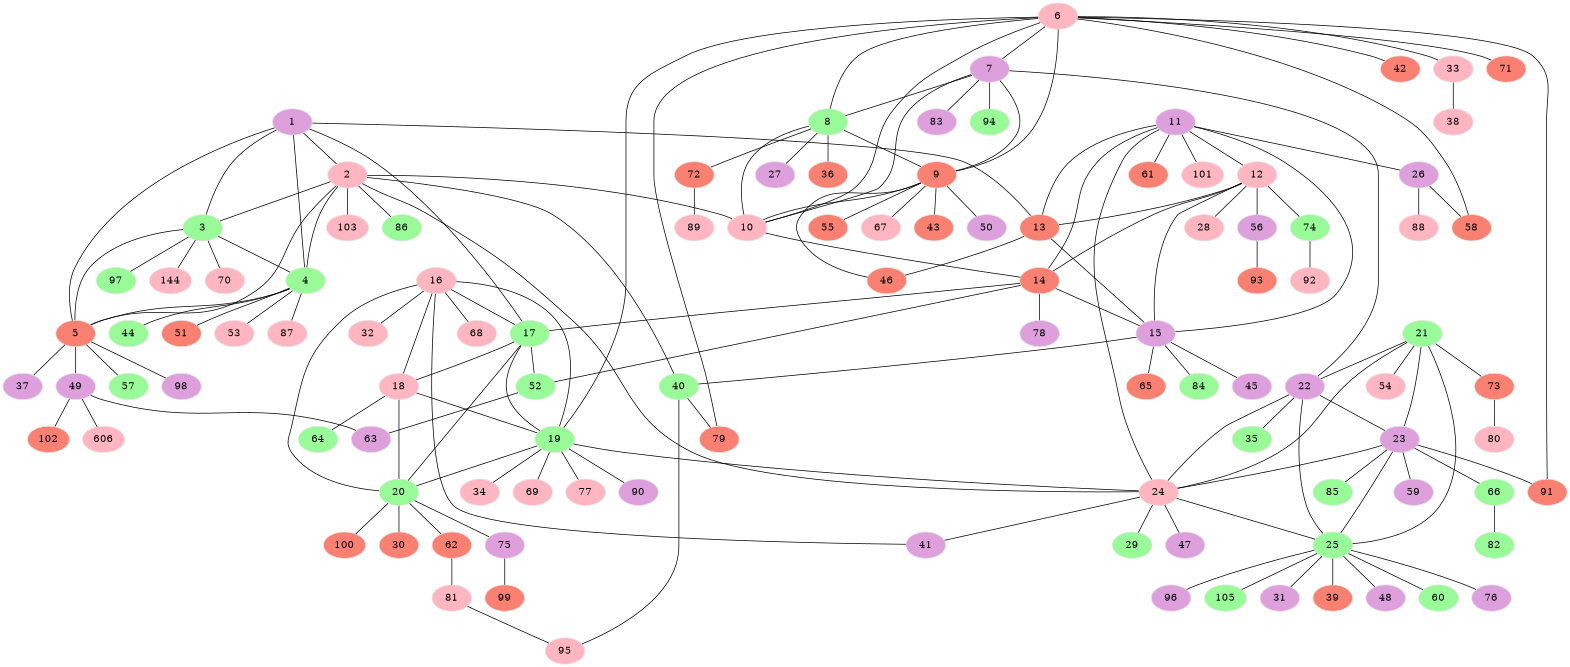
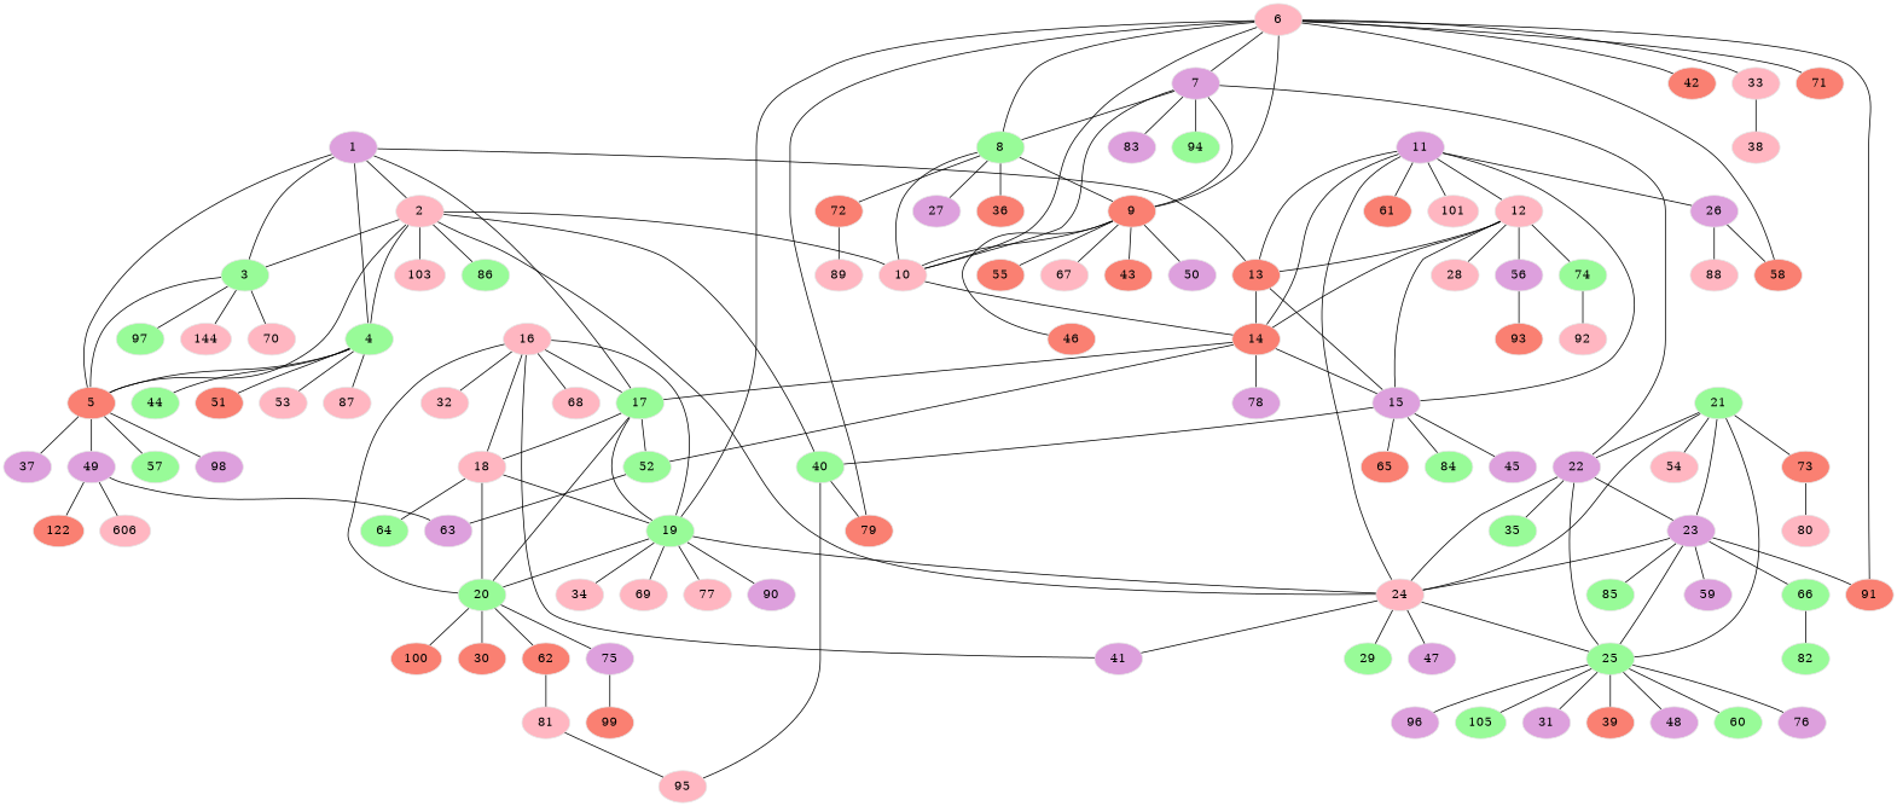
  graph {
    node [color=gray90 fillcolor=lightpink style=filled]
    1 [fillcolor=plum]
    2
    3 [fillcolor=palegreen]
    4 [fillcolor=palegreen]
    5 [fillcolor=salmon]
    13 [fillcolor=salmon]
    17 [fillcolor=palegreen]
    10
    24
    40 [fillcolor=palegreen]
    86 [fillcolor=palegreen]
    103
    70
    97 [fillcolor=palegreen]
    n15 [label=144]
    44 [fillcolor=palegreen]
    51 [fillcolor=salmon]
    53
    87
    37 [fillcolor=plum]
    49 [fillcolor=plum]
    57 [fillcolor=palegreen]
    98 [fillcolor=plum]
    14 [fillcolor=salmon]
    15 [fillcolor=plum]
    19 [fillcolor=palegreen]
    52 [fillcolor=palegreen]
    18
    20 [fillcolor=palegreen]
    41 [fillcolor=plum]
    25 [fillcolor=palegreen]
    29 [fillcolor=palegreen]
    47 [fillcolor=plum]
    79 [fillcolor=salmon]
    95
    63 [fillcolor=plum]
-   102 [fillcolor=salmon]
+   102 [fillcolor=salmon label=122]
    n38 [label=606]
    6
    7 [fillcolor=plum]
    8 [fillcolor=palegreen]
    9 [fillcolor=salmon]
    33
    42 [fillcolor=salmon]
    58 [fillcolor=salmon]
    71 [fillcolor=salmon]
    91 [fillcolor=salmon]
    22 [fillcolor=plum]
    83 [fillcolor=plum]
    94 [fillcolor=palegreen]
    27 [fillcolor=plum]
    36 [fillcolor=salmon]
    72 [fillcolor=salmon]
    43 [fillcolor=salmon]
    46 [fillcolor=salmon]
    50 [fillcolor=plum]
    55 [fillcolor=salmon]
    67
    34
    69
    77
    90 [fillcolor=plum]
    38
    23 [fillcolor=plum]
    35 [fillcolor=palegreen]
    89
    78 [fillcolor=plum]
    11 [fillcolor=plum]
    12
    26 [fillcolor=plum]
    61 [fillcolor=salmon]
    101
    28
    56 [fillcolor=plum]
    74 [fillcolor=palegreen]
    45 [fillcolor=plum]
    65 [fillcolor=salmon]
    84 [fillcolor=palegreen]
    88
    93 [fillcolor=salmon]
    92
    16
    32
    68
    64 [fillcolor=palegreen]
    30 [fillcolor=salmon]
    62 [fillcolor=salmon]
    75 [fillcolor=plum]
    100 [fillcolor=salmon]
    81
    99 [fillcolor=salmon]
    21 [fillcolor=palegreen]
    54
    73 [fillcolor=salmon]
    59 [fillcolor=plum]
    66 [fillcolor=palegreen]
    85 [fillcolor=palegreen]
    31 [fillcolor=plum]
    39 [fillcolor=salmon]
    48 [fillcolor=plum]
    60 [fillcolor=palegreen]
    76 [fillcolor=plum]
    96 [fillcolor=plum]
    105 [fillcolor=palegreen]
    80
    82 [fillcolor=palegreen]
    1 -- 2
    1 -- 3
    1 -- 4
    1 -- 5
    1 -- 13
    1 -- 17
    2 -- 3
    2 -- 4
    2 -- 5
    2 -- 10
    2 -- 24
    2 -- 40
    2 -- 86
    2 -- 103
-   3 -- 4
    3 -- 5
    3 -- 70
    3 -- 97
    3 -- n15
    4 -- 5
    4 -- 44
    4 -- 51
    4 -- 53
    4 -- 87
    5 -- 37
    5 -- 49
    5 -- 57
    5 -- 98
-   13 -- 46
+   13 -- 14
    13 -- 15
    17 -- 19
    17 -- 52
    17 -- 18
    17 -- 20
    10 -- 14
    24 -- 41
    24 -- 25
    24 -- 29
    24 -- 47
    40 -- 79
    40 -- 95
    49 -- 63
    49 -- 102
    49 -- n38
    14 -- 17
    14 -- 15
    14 -- 52
    14 -- 78
    15 -- 40
    15 -- 45
    15 -- 65
    15 -- 84
    19 -- 24
    19 -- 20
    19 -- 34
    19 -- 69
    19 -- 77
    19 -- 90
    52 -- 63
    18 -- 19
    18 -- 20
    18 -- 64
    20 -- 30
    20 -- 62
    20 -- 75
    20 -- 100
    25 -- 31
    25 -- 39
    25 -- 48
    25 -- 60
    25 -- 76
    25 -- 96
    25 -- 105
    6 -- 10
    6 -- 19
    6 -- 79
    6 -- 7
    6 -- 8
    6 -- 9
    6 -- 33
    6 -- 42
    6 -- 58
    6 -- 71
    6 -- 91
    7 -- 10
    7 -- 8
    7 -- 9
    7 -- 22
    7 -- 83
    7 -- 94
    8 -- 10
    8 -- 9
    8 -- 27
    8 -- 36
    8 -- 72
    9 -- 10
    9 -- 43
    9 -- 46
    9 -- 50
    9 -- 55
    9 -- 67
    33 -- 38
    22 -- 24
    22 -- 25
    22 -- 23
    22 -- 35
    72 -- 89
    23 -- 24
    23 -- 25
    23 -- 91
    23 -- 59
    23 -- 66
    23 -- 85
    11 -- 13
    11 -- 24
    11 -- 14
    11 -- 15
    11 -- 12
    11 -- 26
    11 -- 61
    11 -- 101
    12 -- 13
    12 -- 14
    12 -- 15
    12 -- 28
    12 -- 56
    12 -- 74
    26 -- 58
    26 -- 88
    56 -- 93
    74 -- 92
    16 -- 17
    16 -- 19
    16 -- 18
    16 -- 20
    16 -- 41
    16 -- 32
    16 -- 68
    62 -- 81
    75 -- 99
    81 -- 95
    21 -- 24
    21 -- 25
    21 -- 22
    21 -- 23
    21 -- 54
    21 -- 73
    73 -- 80
    66 -- 82
  }
